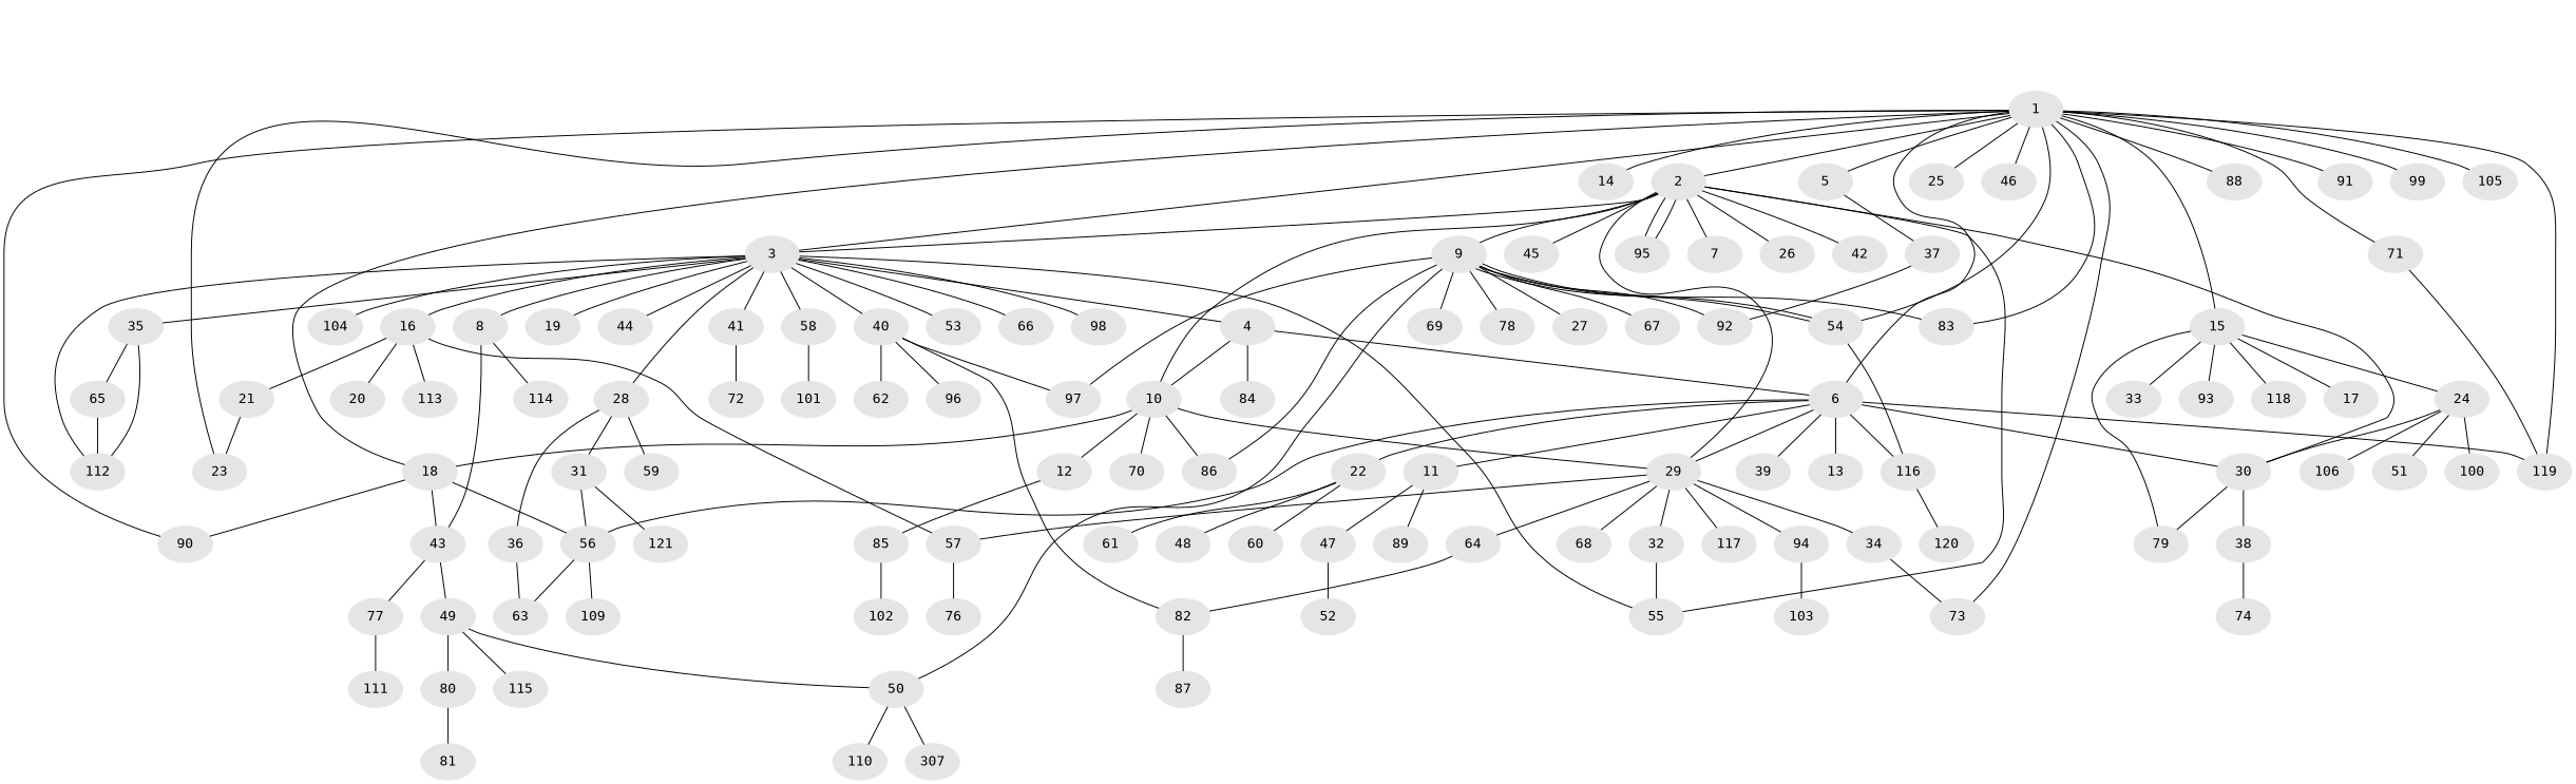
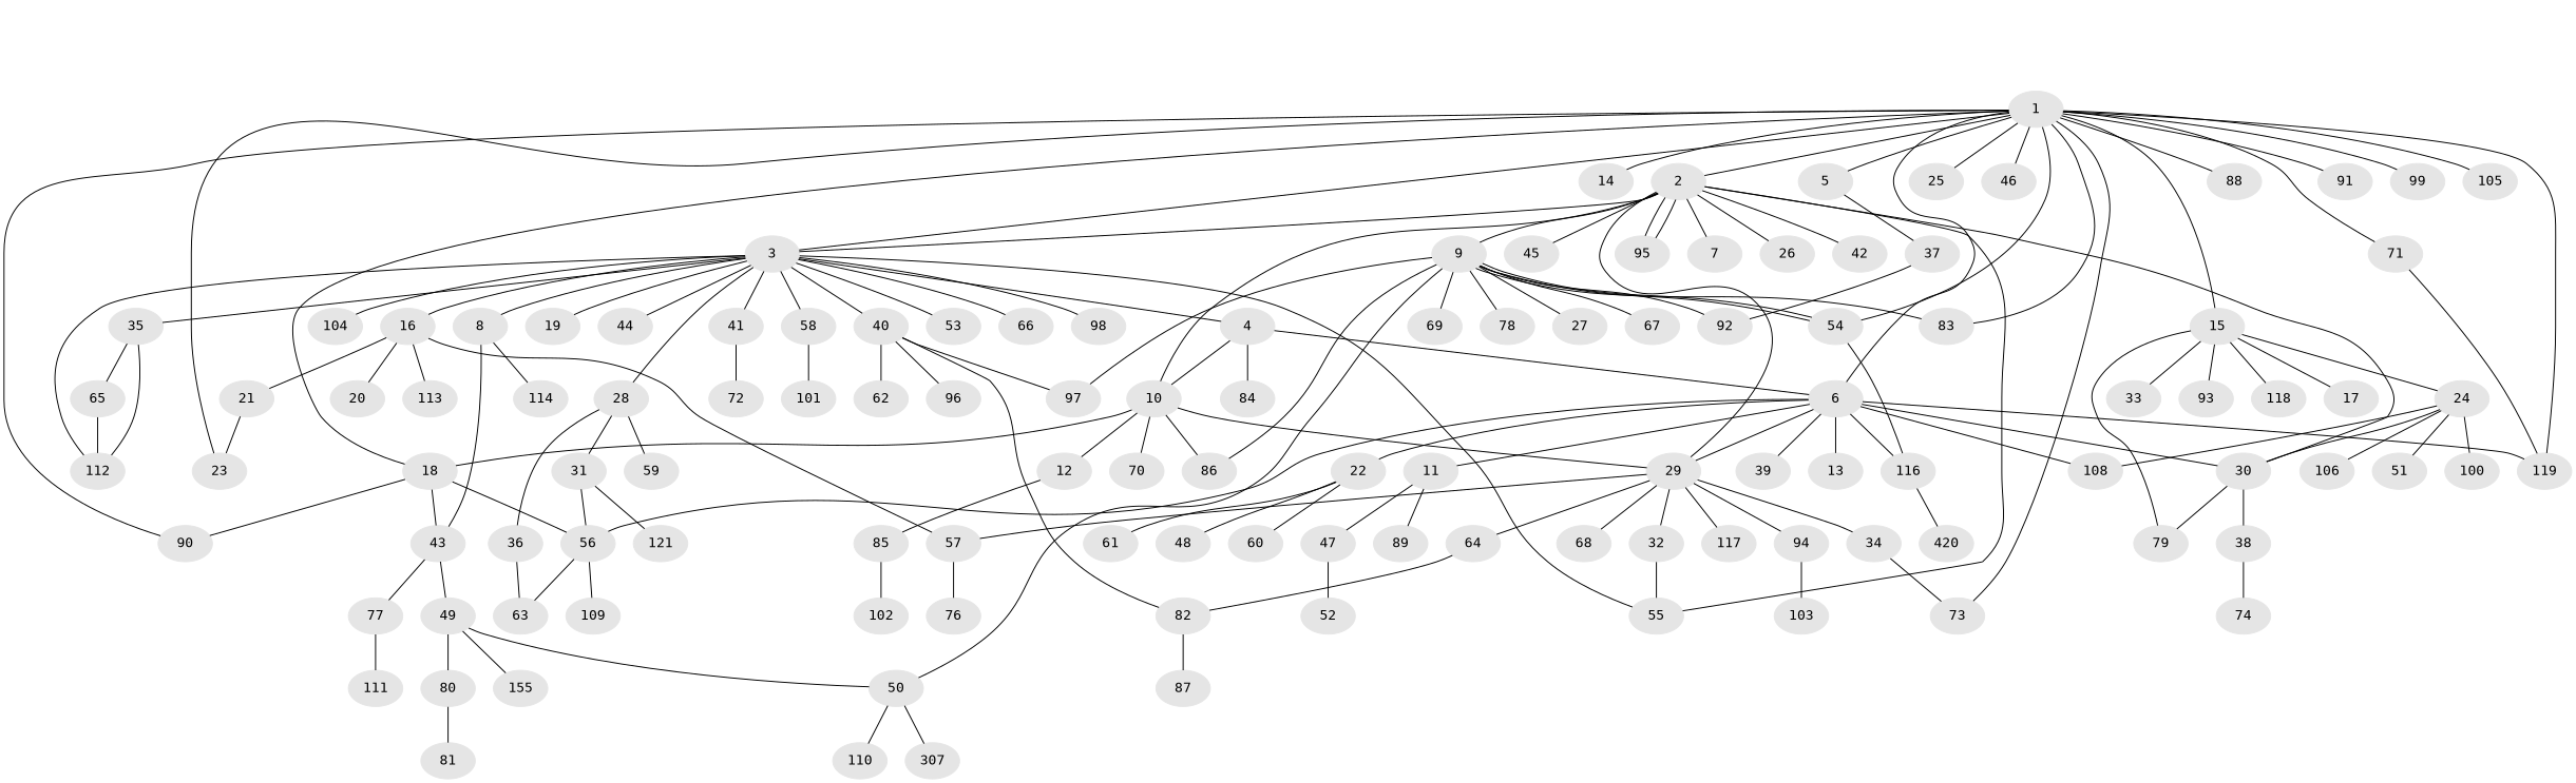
  graph {
    fontname="DejaVu Sans Mono"
    node [color=gray90 fontname="DejaVu Sans Mono" style=filled]
    edge [fontname="DejaVu Sans Mono"]
    1
    2
    3
    5
    6
    14
    15
    18
    23
    25
    46
    54
    71
    73
    83
    88
    90
    91
    99
    105
    119
    7
    9
    10
    26
    29
    30
    42
    45
    55
    95
    4
    8
    16
    19
    28
    35
    40
    41
    44
    53
    58
    66
    98
    104
    112
    37
    11
    13
    22
    39
    56
+   108
    116
    17
    24
    33
    79
    93
    118
    43
    27
    50
    67
    69
    78
    86
    92
    97
    12
    70
    57
    32
    34
    64
    68
    94
    117
    38
    84
    114
    20
    21
    113
    31
    36
    59
    65
    62
    82
    96
    72
    101
    47
    89
    48
    60
    61
    63
    109
-   120
+   120 [label=420]
    49
    77
    n104 [label=307]
    110
    85
    52
    102
    51
    100
    106
    76
    121
    103
    74
    87
    80
-   115
+   115 [label=155]
    111
    81
    1 -- 2
    1 -- 3
    1 -- 5
    1 -- 6
    1 -- 14
    1 -- 15
    1 -- 18
    1 -- 23
    1 -- 25
    1 -- 46
    1 -- 54
    1 -- 71
    1 -- 73
    1 -- 83
    1 -- 88
    1 -- 90
    1 -- 91
    1 -- 99
    1 -- 105
    1 -- 119
    2 -- 3
    2 -- 7
    2 -- 9
    2 -- 10
    2 -- 26
    2 -- 29
    2 -- 30
    2 -- 42
    2 -- 45
    2 -- 55
    2 -- 95
    2 -- 95
    3 -- 55
    3 -- 4
    3 -- 8
    3 -- 16
    3 -- 19
    3 -- 28
    3 -- 35
    3 -- 40
    3 -- 41
    3 -- 44
    3 -- 53
    3 -- 58
    3 -- 66
    3 -- 98
    3 -- 104
    3 -- 112
    5 -- 37
    6 -- 119
    6 -- 29
    6 -- 30
    6 -- 11
    6 -- 13
    6 -- 22
    6 -- 39
    6 -- 56
+   6 -- 108
    6 -- 116
    15 -- 17
    15 -- 24
    15 -- 33
    15 -- 79
    15 -- 93
    15 -- 118
    18 -- 90
    18 -- 56
    18 -- 43
    54 -- 116
    71 -- 119
    9 -- 54
    9 -- 54
    9 -- 83
    9 -- 27
    9 -- 50
    9 -- 67
    9 -- 69
    9 -- 78
    9 -- 86
    9 -- 92
    9 -- 97
    10 -- 18
    10 -- 29
    10 -- 86
    10 -- 12
    10 -- 70
    29 -- 57
    29 -- 32
    29 -- 34
    29 -- 64
    29 -- 68
    29 -- 94
    29 -- 117
    30 -- 79
    30 -- 38
    4 -- 6
    4 -- 10
    4 -- 84
    8 -- 43
    8 -- 114
    16 -- 57
    16 -- 20
    16 -- 21
    16 -- 113
    28 -- 31
    28 -- 36
    28 -- 59
    35 -- 112
    35 -- 65
    40 -- 97
    40 -- 62
    40 -- 82
    40 -- 96
    41 -- 72
    58 -- 101
    37 -- 92
    11 -- 47
    11 -- 89
    22 -- 48
    22 -- 60
    22 -- 61
    56 -- 63
    56 -- 109
    116 -- 120
    24 -- 30
+   24 -- 108
    24 -- 51
    24 -- 100
    24 -- 106
    43 -- 49
    43 -- 77
    50 -- n104
    50 -- 110
    12 -- 85
    57 -- 76
    32 -- 55
    34 -- 73
    64 -- 82
    94 -- 103
    38 -- 74
    21 -- 23
    31 -- 56
    31 -- 121
    36 -- 63
    65 -- 112
    82 -- 87
    47 -- 52
    49 -- 50
    49 -- 80
    49 -- 115
    77 -- 111
    85 -- 102
    80 -- 81
  }
